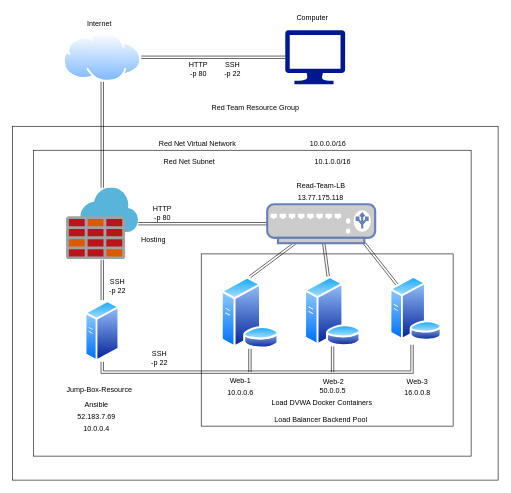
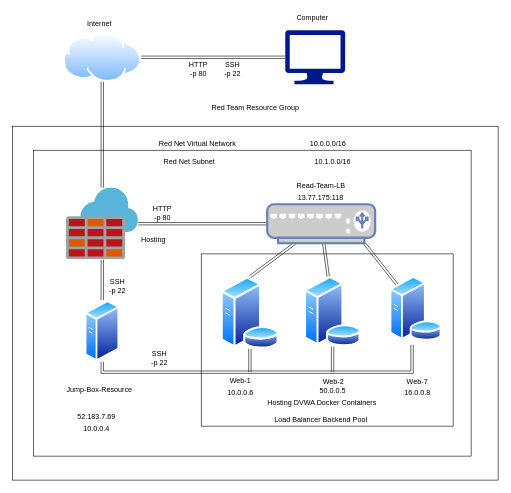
  <mxCell id="0" />
  <mxCell id="1" parent="0" />
  <mxCell id="2" value="" style="whiteSpace=wrap;html=1;" vertex="1" parent="1"><mxGeometry x="20" y="210" width="810" height="590" as="geometry" /></mxCell>
  <mxCell id="3" value="" style="whiteSpace=wrap;html=1;" vertex="1" parent="1"><mxGeometry x="55" y="250" width="730" height="510" as="geometry" /></mxCell>
  <mxCell id="4" value="" style="whiteSpace=wrap;html=1;" vertex="1" parent="1"><mxGeometry x="335" y="422.86" width="420" height="287.14" as="geometry" /></mxCell>
  <mxCell id="5" style="edgeStyle=orthogonalEdgeStyle;shape=link;rounded=0;orthogonalLoop=1;jettySize=auto;html=1;exitX=0.5;exitY=1;exitDx=0;exitDy=0;" edge="1" parent="1" source="6" target="11"><mxGeometry relative="1" as="geometry" /></mxCell>
  <mxCell id="6" value="" style="aspect=fixed;perimeter=ellipsePerimeter;html=1;align=center;shadow=0;dashed=0;spacingTop=3;image;image=img/lib/active_directory/internet_cloud.svg;" vertex="1" parent="1"><mxGeometry x="105" y="54.05" width="130" height="81.9" as="geometry" /></mxCell>
  <mxCell id="7" style="edgeStyle=orthogonalEdgeStyle;shape=link;rounded=0;orthogonalLoop=1;jettySize=auto;html=1;entryX=1;entryY=0.5;entryDx=0;entryDy=0;" edge="1" parent="1" source="8" target="6"><mxGeometry relative="1" as="geometry" /></mxCell>
  <mxCell id="8" value="" style="aspect=fixed;pointerEvents=1;shadow=0;dashed=0;html=1;strokeColor=none;labelPosition=center;verticalLabelPosition=bottom;verticalAlign=top;align=center;fillColor=#00188D;shape=mxgraph.azure.computer" vertex="1" parent="1"><mxGeometry x="475" y="50" width="100" height="90" as="geometry" /></mxCell>
  <mxCell id="9" style="edgeStyle=orthogonalEdgeStyle;shape=link;rounded=0;orthogonalLoop=1;jettySize=auto;html=1;" edge="1" parent="1" source="11" target="21"><mxGeometry relative="1" as="geometry" /></mxCell>
  <mxCell id="10" style="edgeStyle=orthogonalEdgeStyle;rounded=0;orthogonalLoop=1;jettySize=auto;html=1;shape=link;" edge="1" parent="1" source="11" target="22"><mxGeometry relative="1" as="geometry" /></mxCell>
  <mxCell id="11" value="" style="aspect=fixed;html=1;points=[];align=center;image;fontSize=12;image=img/lib/mscae/Azure_Firewall.svg;" vertex="1" parent="1"><mxGeometry x="110" y="312.5" width="120" height="120" as="geometry" /></mxCell>
  <mxCell id="12" style="edgeStyle=none;shape=link;rounded=0;orthogonalLoop=1;jettySize=auto;html=1;exitX=0.5;exitY=0;exitDx=0;exitDy=0;" edge="1" parent="1" source="14" target="22"><mxGeometry relative="1" as="geometry" /></mxCell>
  <mxCell id="13" style="edgeStyle=none;shape=link;rounded=0;orthogonalLoop=1;jettySize=auto;html=1;" edge="1" parent="1" source="14"><mxGeometry relative="1" as="geometry"><mxPoint x="416.2" y="620" as="targetPoint" /></mxGeometry></mxCell>
  <mxCell id="14" value="" style="aspect=fixed;perimeter=ellipsePerimeter;html=1;align=center;shadow=0;dashed=0;spacingTop=3;image;image=img/lib/active_directory/database_server.svg;" vertex="1" parent="1"><mxGeometry x="367" y="461" width="98.4" height="120" as="geometry" /></mxCell>
  <mxCell id="15" style="edgeStyle=none;shape=link;rounded=0;orthogonalLoop=1;jettySize=auto;html=1;" edge="1" parent="1" source="17" target="22"><mxGeometry relative="1" as="geometry" /></mxCell>
  <mxCell id="16" style="edgeStyle=none;shape=link;rounded=0;orthogonalLoop=1;jettySize=auto;html=1;" edge="1" parent="1" source="17"><mxGeometry relative="1" as="geometry"><mxPoint x="553.995" y="620" as="targetPoint" /></mxGeometry></mxCell>
  <mxCell id="17" value="" style="aspect=fixed;perimeter=ellipsePerimeter;html=1;align=center;shadow=0;dashed=0;spacingTop=3;image;image=img/lib/active_directory/database_server.svg;" vertex="1" parent="1"><mxGeometry x="505.97" y="460" width="96.05" height="117.14" as="geometry" /></mxCell>
  <mxCell id="18" style="edgeStyle=none;shape=link;rounded=0;orthogonalLoop=1;jettySize=auto;html=1;entryX=0.9;entryY=1;entryDx=0;entryDy=0;entryPerimeter=0;" edge="1" parent="1" source="19" target="22"><mxGeometry relative="1" as="geometry" /></mxCell>
  <mxCell id="19" value="" style="aspect=fixed;perimeter=ellipsePerimeter;html=1;align=center;shadow=0;dashed=0;spacingTop=3;image;image=img/lib/active_directory/database_server.svg;" vertex="1" parent="1"><mxGeometry x="648.6" y="460" width="88.4" height="107.8" as="geometry" /></mxCell>
  <mxCell id="20" style="edgeStyle=orthogonalEdgeStyle;shape=link;rounded=0;orthogonalLoop=1;jettySize=auto;html=1;entryX=0.429;entryY=1.06;entryDx=0;entryDy=0;entryPerimeter=0;" edge="1" parent="1" source="21" target="19"><mxGeometry relative="1" as="geometry"><Array as="points"><mxPoint x="170" y="620" /><mxPoint x="687" y="620" /></Array></mxGeometry></mxCell>
  <mxCell id="21" value="" style="aspect=fixed;perimeter=ellipsePerimeter;html=1;align=center;shadow=0;dashed=0;spacingTop=3;image;image=img/lib/active_directory/generic_server.svg;" vertex="1" parent="1"><mxGeometry x="141.2" y="500" width="57.6" height="102.86" as="geometry" /></mxCell>
  <mxCell id="22" value="" style="fontColor=#0066CC;verticalAlign=top;verticalLabelPosition=bottom;labelPosition=center;align=center;html=1;outlineConnect=0;fillColor=#CCCCCC;strokeColor=#6881B3;gradientColor=none;gradientDirection=north;strokeWidth=2;shape=mxgraph.networks.load_balancer;" vertex="1" parent="1"><mxGeometry x="445" y="340" width="180" height="65" as="geometry" /></mxCell>
  <mxCell id="23" value="Computer" style="text;html=1;resizable=0;autosize=1;align=center;verticalAlign=middle;points=[];fillColor=none;strokeColor=none;rounded=0;" vertex="1" parent="1"><mxGeometry x="485" y="20" width="70" height="20" as="geometry" /></mxCell>
  <mxCell id="24" value="Internet" style="text;html=1;resizable=0;autosize=1;align=center;verticalAlign=middle;points=[];fillColor=none;strokeColor=none;rounded=0;" vertex="1" parent="1"><mxGeometry x="135" y="30" width="60" height="20" as="geometry" /></mxCell>
  <mxCell id="25" value="Red Team Resource Group" style="text;html=1;resizable=0;autosize=1;align=center;verticalAlign=middle;points=[];fillColor=none;strokeColor=none;rounded=0;" vertex="1" parent="1"><mxGeometry x="345" y="170" width="160" height="20" as="geometry" /></mxCell>
  <mxCell id="26" value="Red Net Virtual Network&amp;nbsp;" style="text;html=1;resizable=0;autosize=1;align=center;verticalAlign=middle;points=[];fillColor=none;strokeColor=none;rounded=0;" vertex="1" parent="1"><mxGeometry x="255" y="230" width="150" height="20" as="geometry" /></mxCell>
  <mxCell id="27" value="10.0.0.0/16" style="text;html=1;resizable=0;autosize=1;align=center;verticalAlign=middle;points=[];fillColor=none;strokeColor=none;rounded=0;" vertex="1" parent="1"><mxGeometry x="505.8" y="230" width="80" height="20" as="geometry" /></mxCell>
  <mxCell id="28" value="Red Net Subnet" style="text;html=1;resizable=0;autosize=1;align=center;verticalAlign=middle;points=[];fillColor=none;strokeColor=none;rounded=0;" vertex="1" parent="1"><mxGeometry x="265" y="260" width="100" height="20" as="geometry" /></mxCell>
  <mxCell id="29" value="Jump-Box-Resource" style="text;html=1;resizable=0;autosize=1;align=center;verticalAlign=middle;points=[];fillColor=none;strokeColor=none;rounded=0;" vertex="1" parent="1"><mxGeometry x="100" y="640" width="130" height="20" as="geometry" /></mxCell>
  <mxCell id="30" value="Hosting" style="text;html=1;resizable=0;autosize=1;align=center;verticalAlign=middle;points=[];fillColor=none;strokeColor=none;rounded=0;" vertex="1" parent="1"><mxGeometry x="205" y="390" width="100" height="20" as="geometry" /></mxCell>
  <mxCell id="31" value="52.183.7.69" style="text;html=1;resizable=0;autosize=1;align=center;verticalAlign=middle;points=[];fillColor=none;strokeColor=none;rounded=0;" vertex="1" parent="1"><mxGeometry x="120" y="683.86" width="80" height="20" as="geometry" /></mxCell>
  <mxCell id="32" value="Web-1" style="text;html=1;resizable=0;autosize=1;align=center;verticalAlign=middle;points=[];fillColor=none;strokeColor=none;rounded=0;" vertex="1" parent="1"><mxGeometry x="375" y="623.86" width="50" height="20" as="geometry" /></mxCell>
  <mxCell id="33" value="Web-2" style="text;html=1;resizable=0;autosize=1;align=center;verticalAlign=middle;points=[];fillColor=none;strokeColor=none;rounded=0;" vertex="1" parent="1"><mxGeometry x="530" y="625.86" width="50" height="20" as="geometry" /></mxCell>
- <mxCell id="34" value="Web-3" style="text;html=1;resizable=0;autosize=1;align=center;verticalAlign=middle;points=[];fillColor=none;strokeColor=none;rounded=0;" vertex="1" parent="1"><mxGeometry x="670" y="626.86" width="50" height="20" as="geometry" /></mxCell>
+ <mxCell id="34" value="Web-7" style="text;html=1;resizable=0;autosize=1;align=center;verticalAlign=middle;points=[];fillColor=none;strokeColor=none;rounded=0;" vertex="1" parent="1"><mxGeometry x="670" y="626.86" width="50" height="20" as="geometry" /></mxCell>
  <mxCell id="35" value="10.1.0.0/16" style="text;html=1;resizable=0;autosize=1;align=center;verticalAlign=middle;points=[];fillColor=none;strokeColor=none;rounded=0;" vertex="1" parent="1"><mxGeometry x="513.83" y="260" width="80" height="20" as="geometry" /></mxCell>
  <mxCell id="36" value="Read-Team-LB&amp;nbsp;" style="text;html=1;resizable=0;autosize=1;align=center;verticalAlign=middle;points=[];fillColor=none;strokeColor=none;rounded=0;" vertex="1" parent="1"><mxGeometry x="485.8" y="300" width="100" height="20" as="geometry" /></mxCell>
  <mxCell id="37" value="13.77.175.118" style="text;html=1;resizable=0;autosize=1;align=center;verticalAlign=middle;points=[];fillColor=none;strokeColor=none;rounded=0;" vertex="1" parent="1"><mxGeometry x="488.83" y="320" width="90" height="20" as="geometry" /></mxCell>
- <mxCell id="38" value="Ansible" style="text;html=1;resizable=0;autosize=1;align=center;verticalAlign=middle;points=[];fillColor=none;strokeColor=none;rounded=0;" vertex="1" parent="1"><mxGeometry x="130" y="663.86" width="60" height="20" as="geometry" /></mxCell>
  <mxCell id="39" value="10.0.0.4" style="text;html=1;resizable=0;autosize=1;align=center;verticalAlign=middle;points=[];fillColor=none;strokeColor=none;rounded=0;" vertex="1" parent="1"><mxGeometry x="130" y="703.86" width="60" height="20" as="geometry" /></mxCell>
  <mxCell id="40" value="10.0.0.6" style="text;html=1;resizable=0;autosize=1;align=center;verticalAlign=middle;points=[];fillColor=none;strokeColor=none;rounded=0;" vertex="1" parent="1"><mxGeometry x="370" y="643.86" width="60" height="20" as="geometry" /></mxCell>
  <mxCell id="41" value="50.0.0.5" style="text;html=1;resizable=0;autosize=1;align=center;verticalAlign=middle;points=[];fillColor=none;strokeColor=none;rounded=0;" vertex="1" parent="1"><mxGeometry x="523.83" y="641.86" width="60" height="20" as="geometry" /></mxCell>
  <mxCell id="42" value="16.0.0.8" style="text;html=1;resizable=0;autosize=1;align=center;verticalAlign=middle;points=[];fillColor=none;strokeColor=none;rounded=0;" vertex="1" parent="1"><mxGeometry x="665" y="643.86" width="60" height="20" as="geometry" /></mxCell>
  <mxCell id="43" value="HTTP &lt;br&gt;-p 80" style="text;html=1;resizable=0;autosize=1;align=center;verticalAlign=middle;points=[];fillColor=none;strokeColor=none;rounded=0;" vertex="1" parent="1"><mxGeometry x="245" y="340" width="50" height="30" as="geometry" /></mxCell>
  <mxCell id="44" value="SSH&lt;br&gt;-p 22" style="text;html=1;resizable=0;autosize=1;align=center;verticalAlign=middle;points=[];fillColor=none;strokeColor=none;rounded=0;" vertex="1" parent="1"><mxGeometry x="367" y="100" width="40" height="30" as="geometry" /></mxCell>
  <mxCell id="45" value="SSH&lt;br&gt;-p 22" style="text;html=1;resizable=0;autosize=1;align=center;verticalAlign=middle;points=[];fillColor=none;strokeColor=none;rounded=0;" vertex="1" parent="1"><mxGeometry x="175" y="461" width="40" height="30" as="geometry" /></mxCell>
  <mxCell id="46" value="HTTP &lt;br&gt;-p 80" style="text;html=1;resizable=0;autosize=1;align=center;verticalAlign=middle;points=[];fillColor=none;strokeColor=none;rounded=0;" vertex="1" parent="1"><mxGeometry x="305" y="100" width="50" height="30" as="geometry" /></mxCell>
  <mxCell id="47" value="Load Balancer Backend Pool" style="text;html=1;resizable=0;autosize=1;align=center;verticalAlign=middle;points=[];fillColor=none;strokeColor=none;rounded=0;" vertex="1" parent="1"><mxGeometry x="448.83" y="690" width="170" height="20" as="geometry" /></mxCell>
  <mxCell id="48" value="SSH&lt;br&gt;-p 22" style="text;html=1;resizable=0;autosize=1;align=center;verticalAlign=middle;points=[];fillColor=none;strokeColor=none;rounded=0;" vertex="1" parent="1"><mxGeometry x="245" y="581" width="40" height="30" as="geometry" /></mxCell>
- <mxCell id="49" value="Load DVWA Docker Containers" style="text;html=1;resizable=0;autosize=1;align=center;verticalAlign=middle;points=[];fillColor=none;strokeColor=none;rounded=0;" vertex="1" parent="1"><mxGeometry x="435.8" y="661.86" width="200" height="20" as="geometry" /></mxCell>
+ <mxCell id="49" value="Hosting DVWA Docker Containers" style="text;html=1;resizable=0;autosize=1;align=center;verticalAlign=middle;points=[];fillColor=none;strokeColor=none;rounded=0;" vertex="1" parent="1"><mxGeometry x="435.8" y="661.86" width="200" height="20" as="geometry" /></mxCell>
